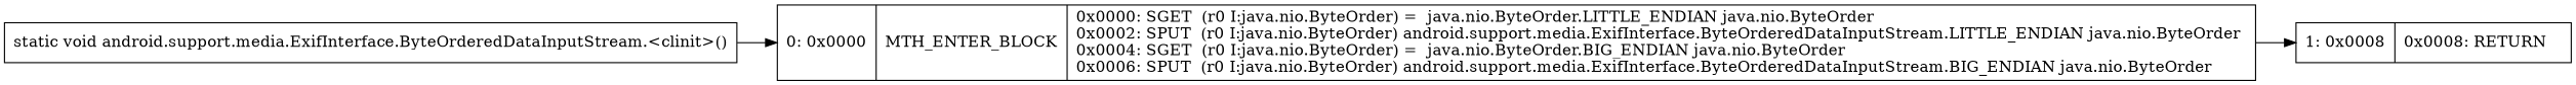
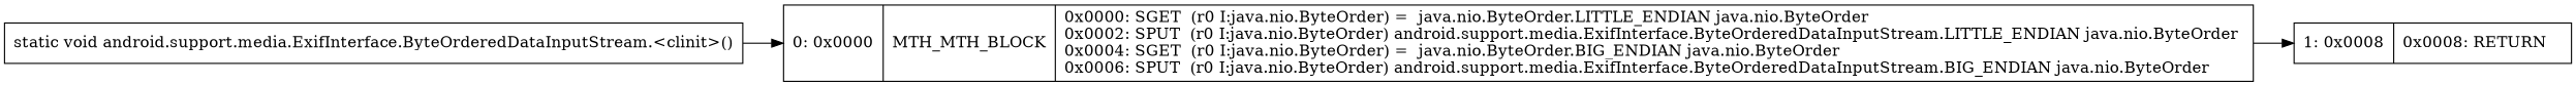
  digraph {
    rankdir=LR
    node [shape=record]
-   n1 [label="{0\:\ 0x0000|MTH_ENTER_BLOCK\l|0x0000: SGET  (r0 I:java.nio.ByteOrder) =  java.nio.ByteOrder.LITTLE_ENDIAN java.nio.ByteOrder \l0x0002: SPUT  (r0 I:java.nio.ByteOrder) android.support.media.ExifInterface.ByteOrderedDataInputStream.LITTLE_ENDIAN java.nio.ByteOrder \l0x0004: SGET  (r0 I:java.nio.ByteOrder) =  java.nio.ByteOrder.BIG_ENDIAN java.nio.ByteOrder \l0x0006: SPUT  (r0 I:java.nio.ByteOrder) android.support.media.ExifInterface.ByteOrderedDataInputStream.BIG_ENDIAN java.nio.ByteOrder \l}"]
+   n1 [label="{0\:\ 0x0000|MTH_MTH_BLOCK\l|0x0000: SGET  (r0 I:java.nio.ByteOrder) =  java.nio.ByteOrder.LITTLE_ENDIAN java.nio.ByteOrder \l0x0002: SPUT  (r0 I:java.nio.ByteOrder) android.support.media.ExifInterface.ByteOrderedDataInputStream.LITTLE_ENDIAN java.nio.ByteOrder \l0x0004: SGET  (r0 I:java.nio.ByteOrder) =  java.nio.ByteOrder.BIG_ENDIAN java.nio.ByteOrder \l0x0006: SPUT  (r0 I:java.nio.ByteOrder) android.support.media.ExifInterface.ByteOrderedDataInputStream.BIG_ENDIAN java.nio.ByteOrder \l}"]
    n2 [label="{1\:\ 0x0008|0x0008: RETURN   \l}"]
    n3 [label="{static void android.support.media.ExifInterface.ByteOrderedDataInputStream.\<clinit\>() }"]
    n1 -> n2
    n3 -> n1
  }
